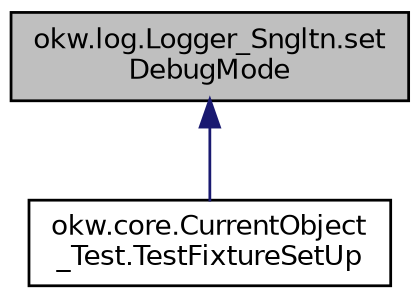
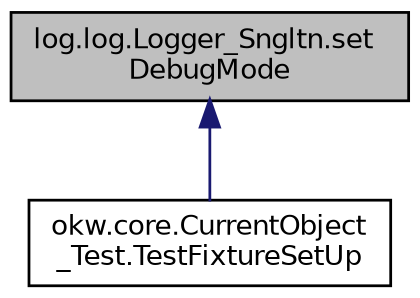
  digraph {
    rankdir=TB
    node [color=black fontname=Helvetica fontsize=10 shape=record style=filled]
-   n1 [fillcolor=grey75 fontcolor=black height=0.2 label="okw.log.Logger_Sngltn.set\lDebugMode" width=0.4]
+   n1 [fillcolor=grey75 fontcolor=black height=0.2 label="log.log.Logger_Sngltn.set\lDebugMode" width=0.4]
    n2 [fillcolor=white height=0.2 label="okw.core.CurrentObject\l_Test.TestFixtureSetUp" width=0.4]
    n1 -> n2 [color=midnightblue dir=back fontname=Helvetica fontsize=10 labelfontname=Helvetica labelfontsize=10 style=solid]
  }
